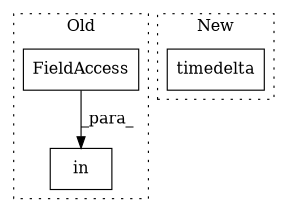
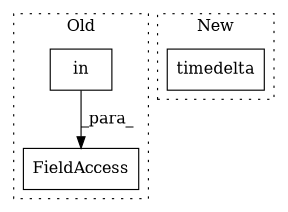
  digraph {
    node [shape=box]
    n1 [a=105 l=33 label=in s=11090]
    n2 [a=22 l=23 label=FieldAccess s=11100]
    n3 [a=32 l="10,1" label=timedelta s="10894,10907"]
    subgraph cluster_1 {
      label=Old
      style=dotted
      n1
      n2
    }
    subgraph cluster_2 {
      label=New
      style=dotted
      n3
    }
-   n2 -> n1 [label=_para_]
+   n1 -> n2 [label=_para_]
  }
